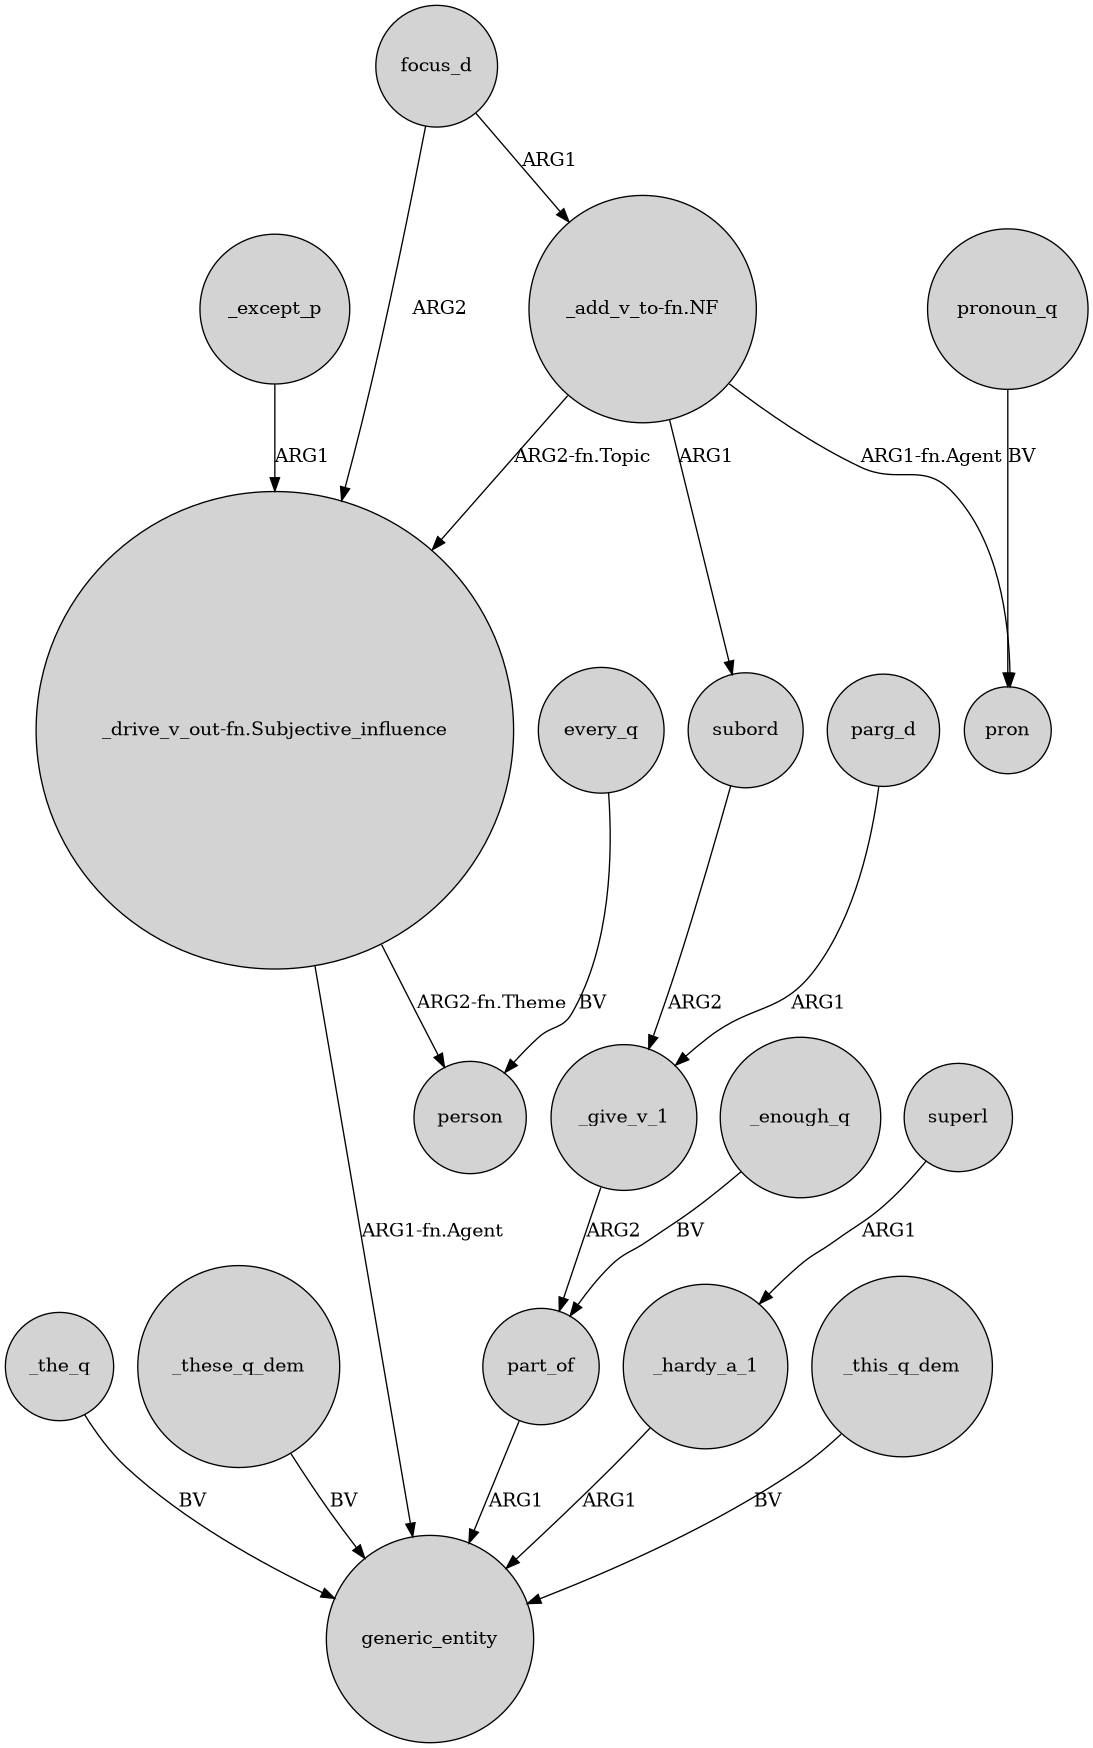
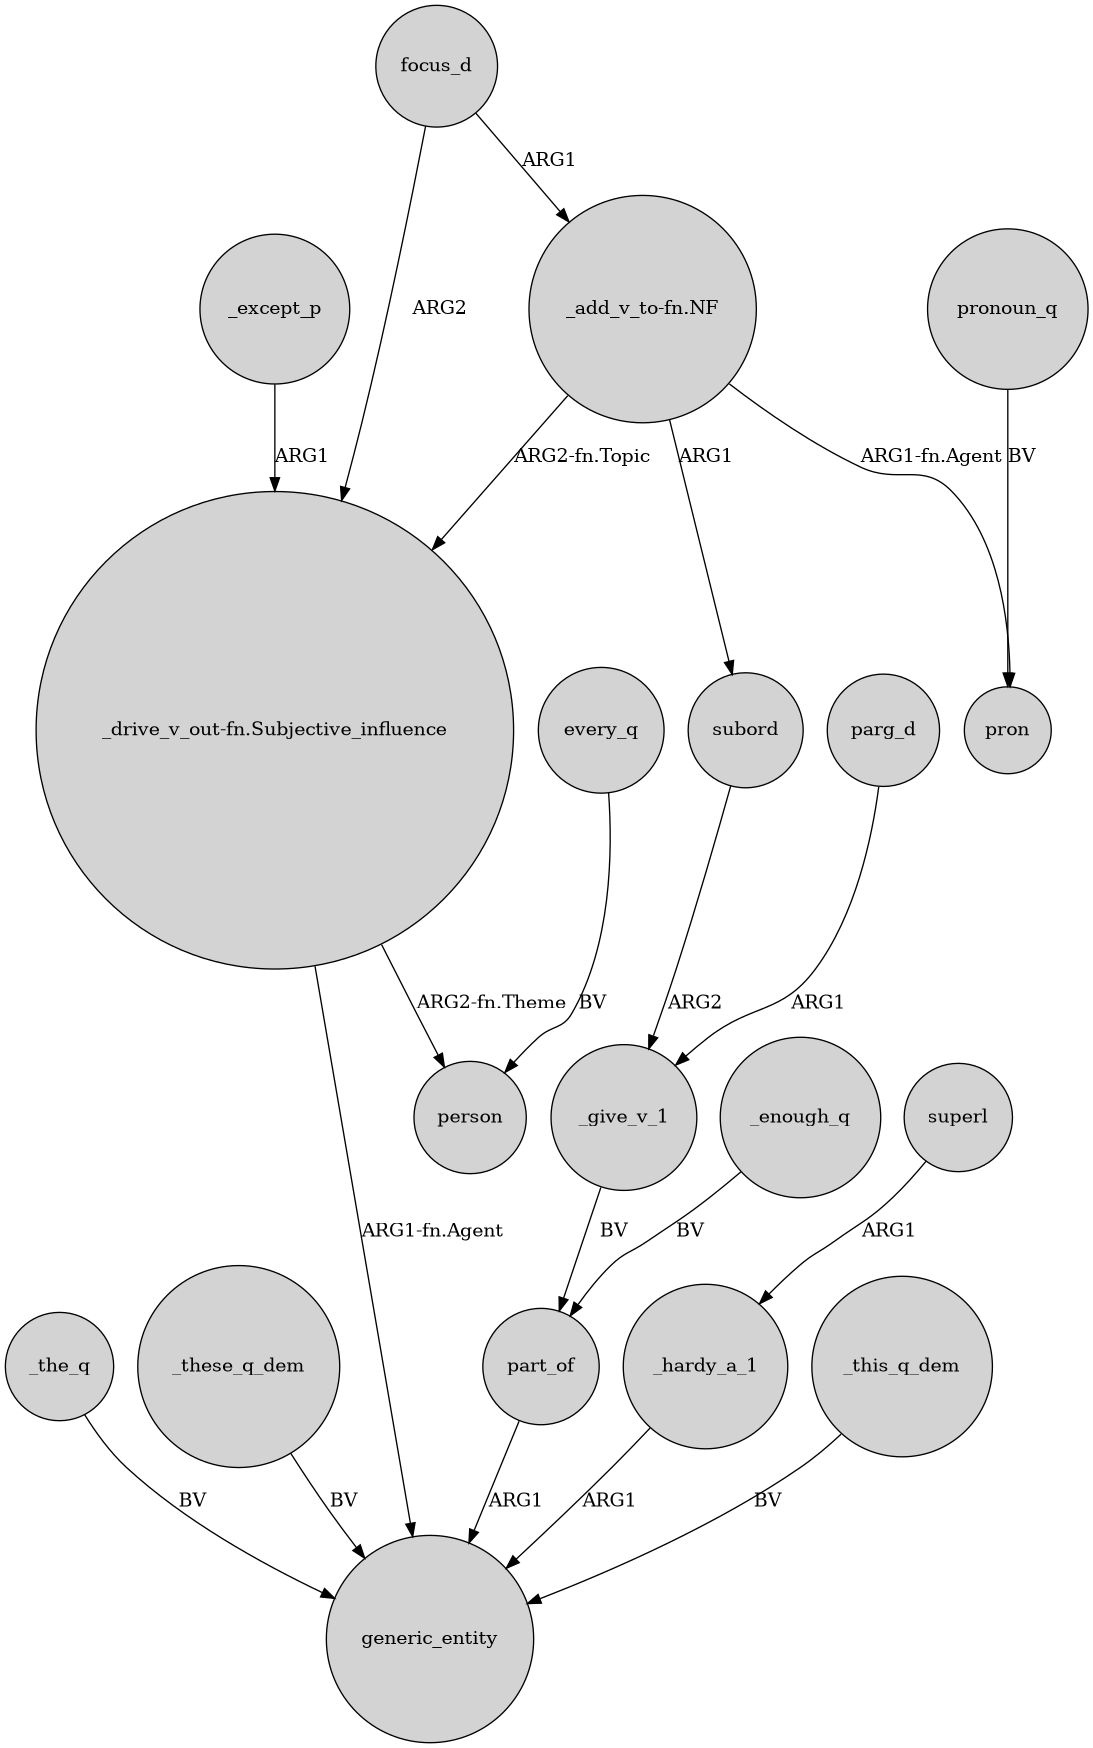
  digraph {
    node [shape=circle style=filled]
    _the_q
    generic_entity
    _these_q_dem
    "_drive_v_out-fn.Subjective_influence"
    person
    _except_p
    parg_d
    _give_v_1
    part_of
    focus_d
    "_add_v_to-fn.NF"
    pron
    subord
    every_q
    superl
    _hardy_a_1
    pronoun_q
    _this_q_dem
    _enough_q
    _the_q -> generic_entity [label=BV]
    _these_q_dem -> generic_entity [label=BV]
    "_drive_v_out-fn.Subjective_influence" -> generic_entity [label="ARG1-fn.Agent"]
    "_drive_v_out-fn.Subjective_influence" -> person [label="ARG2-fn.Theme"]
    _except_p -> "_drive_v_out-fn.Subjective_influence" [label=ARG1]
    parg_d -> _give_v_1 [label=ARG1]
-   _give_v_1 -> part_of [label=ARG2]
+   _give_v_1 -> part_of [label=BV]
    part_of -> generic_entity [label=ARG1]
    focus_d -> "_drive_v_out-fn.Subjective_influence" [label=ARG2]
    focus_d -> "_add_v_to-fn.NF" [label=ARG1]
    "_add_v_to-fn.NF" -> "_drive_v_out-fn.Subjective_influence" [label="ARG2-fn.Topic"]
    "_add_v_to-fn.NF" -> pron [label="ARG1-fn.Agent"]
    "_add_v_to-fn.NF" -> subord [label=ARG1]
    subord -> _give_v_1 [label=ARG2]
    every_q -> person [label=BV]
    superl -> _hardy_a_1 [label=ARG1]
    _hardy_a_1 -> generic_entity [label=ARG1]
    pronoun_q -> pron [label=BV]
    _this_q_dem -> generic_entity [label=BV]
    _enough_q -> part_of [label=BV]
  }
